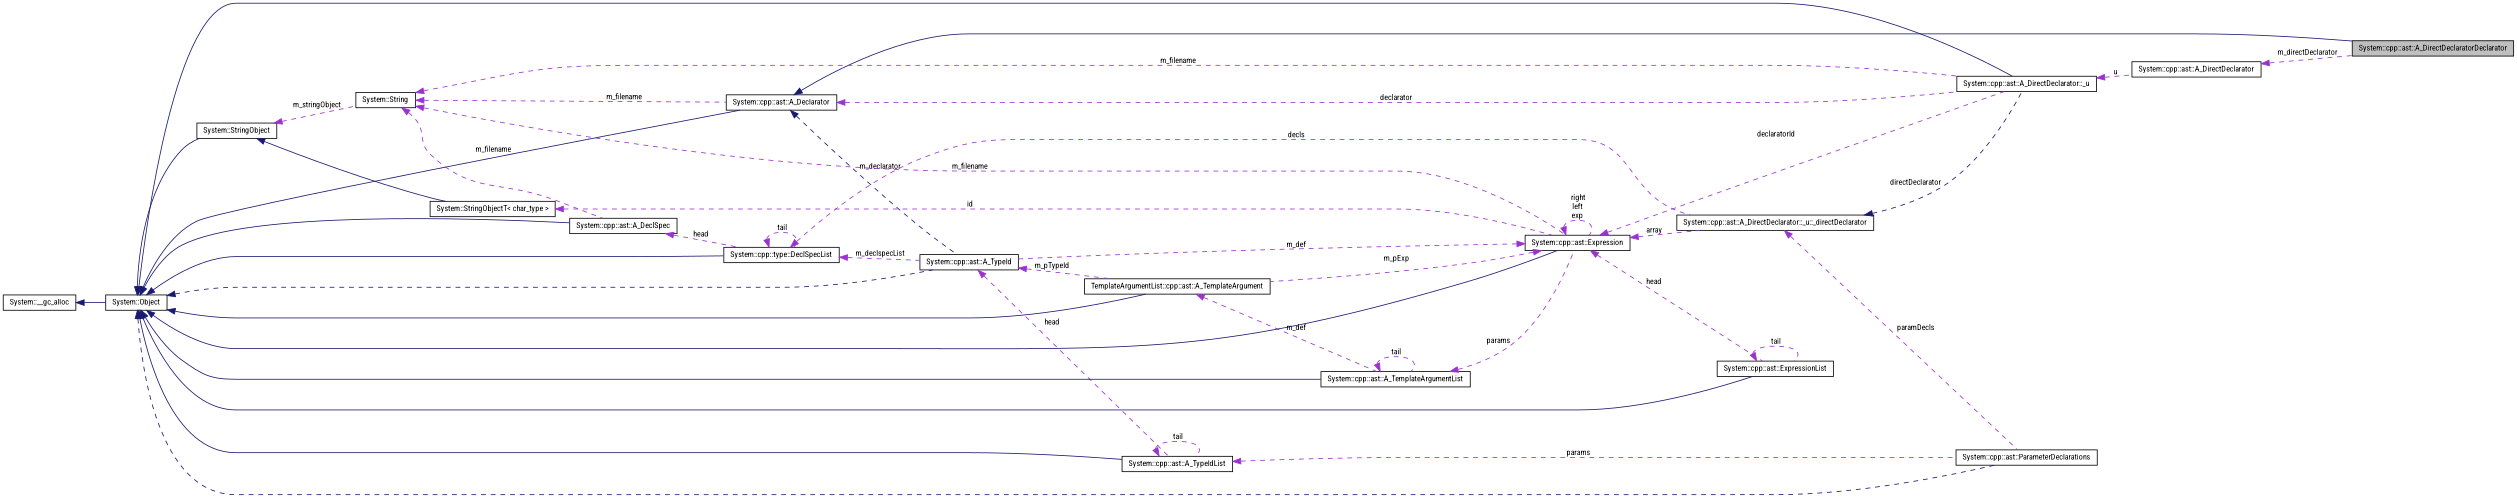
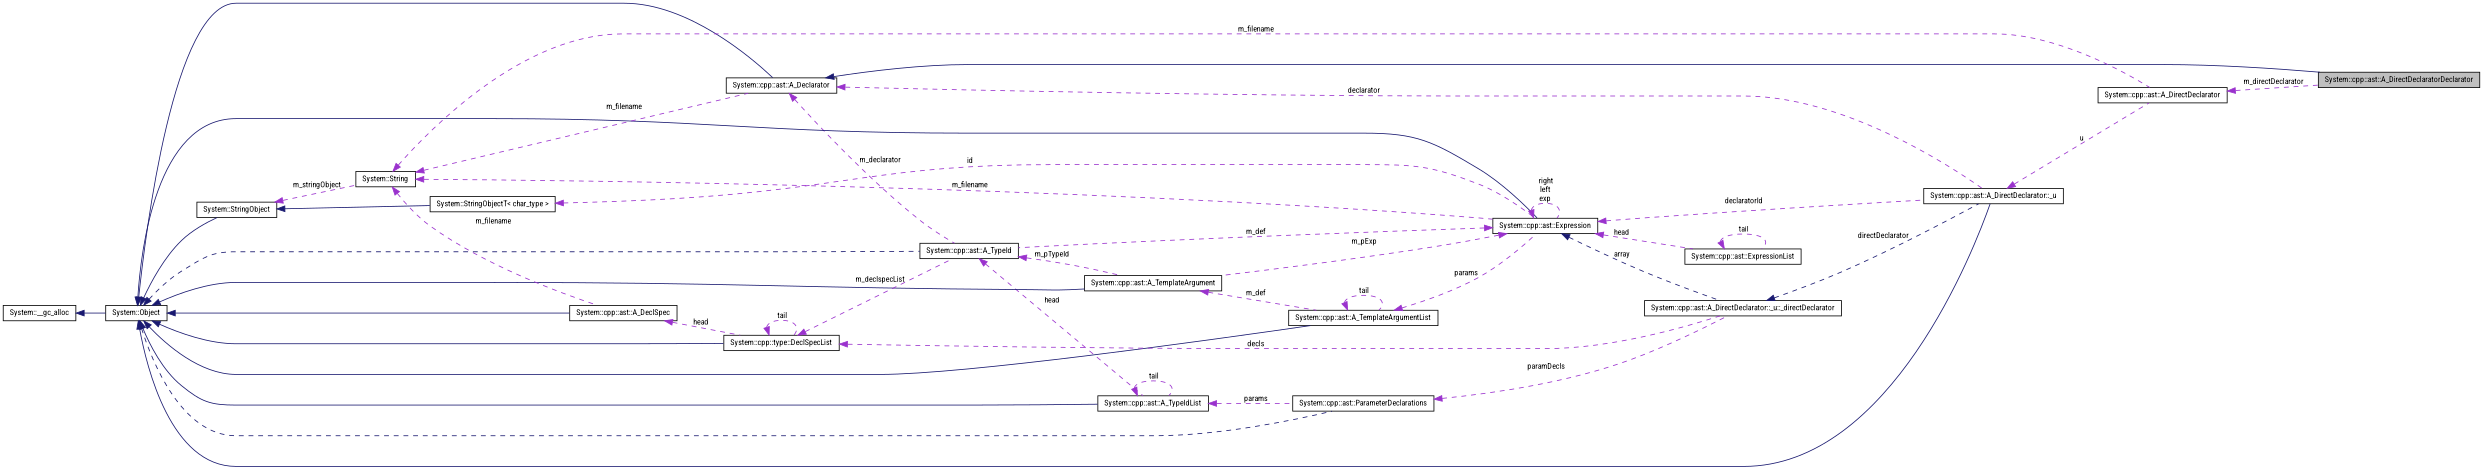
  digraph {
    fontname="Roboto Condensed"
    rankdir=LR
    node [color=black fillcolor=white fontname="Roboto Condensed" fontsize=10 shape=record style=filled]
    edge [color=darkorchid3 dir=back fontname="Roboto Condensed" fontsize=10 labelfontname=Helvetica labelfontsize=10 style=dashed]
    n1 [fillcolor=grey75 fontcolor=black height=0.2 label="System::cpp::ast::A_DirectDeclaratorDeclarator" width=0.4]
    n2 [height=0.2 label="System::cpp::ast::A_Declarator" width=0.4]
    n3 [height=0.2 label="System::cpp::ast::A_DirectDeclarator::_u" width=0.4]
    n4 [height=0.2 label="System::cpp::ast::A_TypeId" width=0.4]
    n5 [height=0.2 label="System::cpp::ast::A_DirectDeclarator" width=0.4]
    n6 [height=0.2 label="System::cpp::ast::A_TypeIdList" width=0.4]
-   n7 [height=0.2 label="TemplateArgumentList::cpp::ast::A_TemplateArgument" width=0.4]
+   n7 [height=0.2 label="System::cpp::ast::A_TemplateArgument" width=0.4]
    n8 [height=0.2 label="System::Object" width=0.4]
    n9 [height=0.2 label="System::StringObject" width=0.4]
    n10 [height=0.2 label="System::cpp::ast::ParameterDeclarations" width=0.4]
    n11 [height=0.2 label="System::cpp::type::DeclSpecList" width=0.4]
    n12 [height=0.2 label="System::cpp::ast::A_DeclSpec" width=0.4]
    n13 [height=0.2 label="System::cpp::ast::Expression" width=0.4]
    n14 [height=0.2 label="System::cpp::ast::ExpressionList" width=0.4]
    n15 [height=0.2 label="System::cpp::ast::A_TemplateArgumentList" width=0.4]
    n16 [height=0.2 label="System::String" width=0.4]
    n17 [height=0.2 label="System::StringObjectT\< char_type \>" width=0.4]
    n18 [height=0.2 label="System::cpp::ast::A_DirectDeclarator::_u::_directDeclarator" width=0.4]
    n19 [height=0.2 label="System::__gc_alloc" width=0.4]
    n2 -> n1 [color=midnightblue style=solid]
    n2 -> n3 [label=" declarator"]
-   n2 -> n4 [color=midnightblue label=" m_declarator"]
+   n2 -> n4 [label=" m_declarator"]
    n3 -> n5 [label=" u"]
    n4 -> n6 [label=" head"]
    n4 -> n7 [label=" m_pTypeId"]
    n5 -> n1 [label=" m_directDeclarator"]
    n6 -> n6 [label=" tail"]
    n6 -> n10 [label=" params"]
    n7 -> n15 [label=" m_def"]
    n8 -> n2 [color=midnightblue style=solid]
    n8 -> n3 [color=midnightblue style=solid]
    n8 -> n4 [color=midnightblue]
    n8 -> n6 [color=midnightblue style=solid]
    n8 -> n7 [color=midnightblue style=solid]
    n8 -> n9 [color=midnightblue style=solid]
    n8 -> n10 [color=midnightblue]
    n8 -> n11 [color=midnightblue style=solid]
    n8 -> n12 [color=midnightblue style=solid]
    n8 -> n13 [color=midnightblue style=solid]
-   n8 -> n14 [color=midnightblue style=solid]
    n8 -> n15 [color=midnightblue style=solid]
    n9 -> n16 [label=" m_stringObject"]
    n9 -> n17 [color=midnightblue style=solid]
-   n18 -> n10 [label=" paramDecls"]
+   n10 -> n18 [label=" paramDecls"]
    n11 -> n4 [label=" m_declspecList"]
    n11 -> n11 [label=" tail"]
    n11 -> n18 [label=" decls"]
    n12 -> n11 [label=" head"]
    n13 -> n3 [label=" declaratorId"]
    n13 -> n4 [label=" m_def"]
    n13 -> n7 [label=" m_pExp"]
    n13 -> n13 [label=" right\nleft\nexp"]
    n13 -> n14 [label=" head"]
-   n13 -> n18 [label=" array"]
+   n13 -> n18 [color=midnightblue label=" array"]
    n14 -> n14 [label=" tail"]
    n15 -> n13 [label=" params"]
    n15 -> n15 [label=" tail"]
    n16 -> n2 [label=" m_filename"]
-   n16 -> n3 [label=" m_filename"]
+   n16 -> n5 [label=" m_filename"]
    n16 -> n12 [label=" m_filename"]
    n16 -> n13 [label=" m_filename"]
    n17 -> n13 [label=" id"]
    n18 -> n3 [color=midnightblue label=" directDeclarator"]
    n19 -> n8 [color=midnightblue style=solid]
  }
